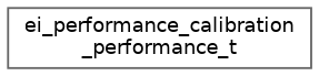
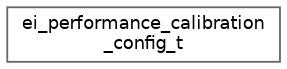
  digraph {
    rankdir=TB
-   n1 [color=grey40 fillcolor=white fontname=Helvetica fontsize=10 height=0.2 label="ei_performance_calibration\l_performance_t" shape=box style=filled width=0.4]
+   n1 [color=grey40 fillcolor=white fontname=Helvetica fontsize=10 height=0.2 label="ei_performance_calibration\l_config_t" shape=box style=filled width=0.4]
  }
